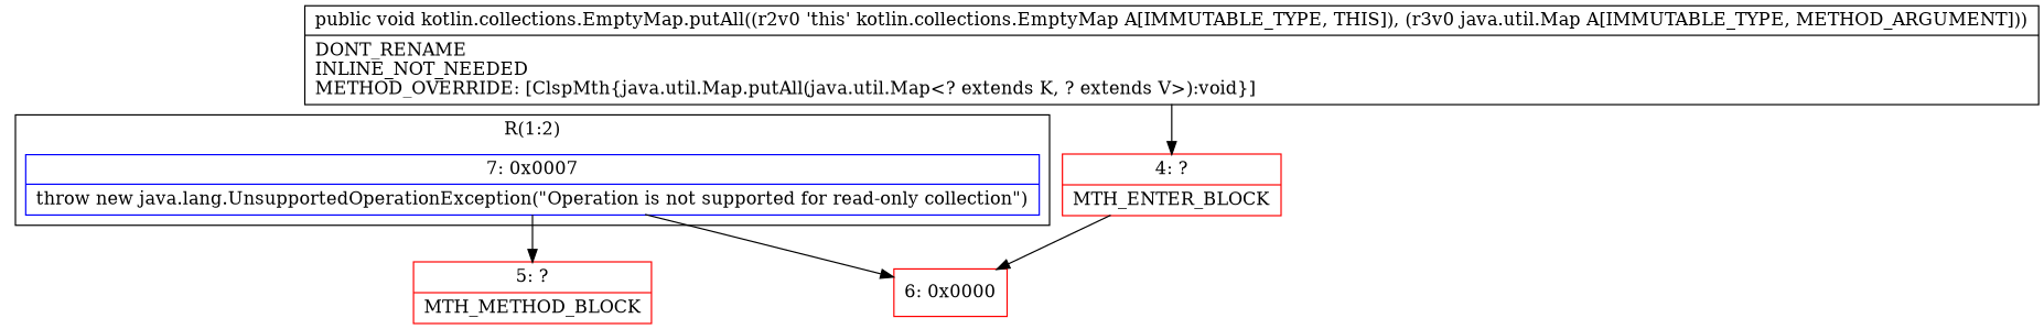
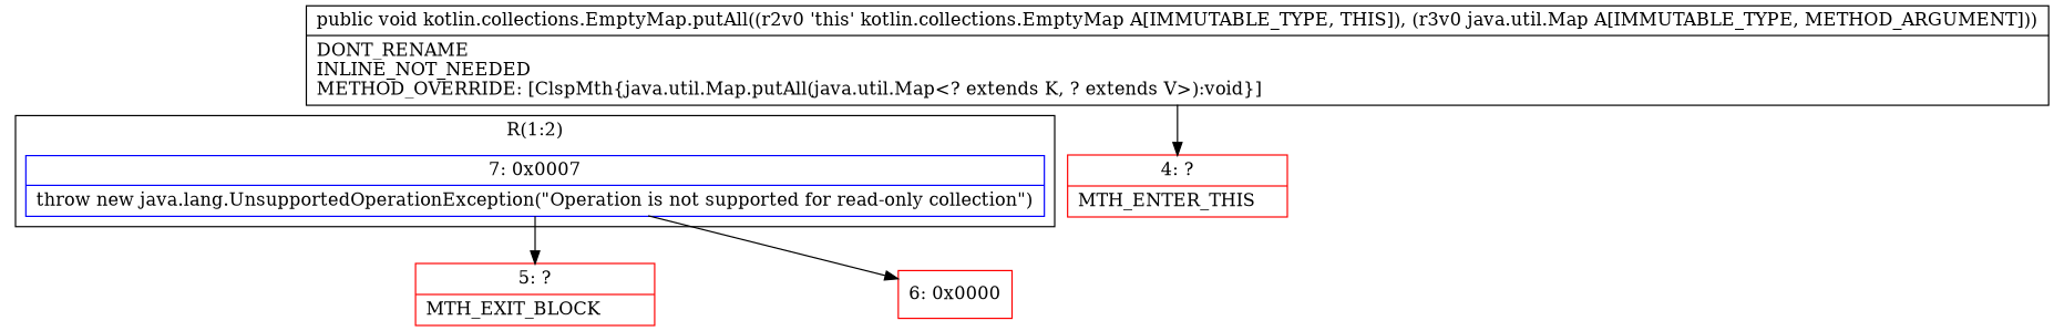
  digraph {
    node [color=red shape=record]
    n1 [color=blue label="{7\:\ 0x0007|throw new java.lang.UnsupportedOperationException(\"Operation is not supported for read\-only collection\")\l}"]
-   n2 [label="{5\:\ ?|MTH_METHOD_BLOCK\l}"]
+   n2 [label="{5\:\ ?|MTH_EXIT_BLOCK\l}"]
    n3 [label="{6\:\ 0x0000}"]
-   n4 [label="{4\:\ ?|MTH_ENTER_BLOCK\l}"]
+   n4 [label="{4\:\ ?|MTH_ENTER_THIS\l}"]
    n5 [label="{public void kotlin.collections.EmptyMap.putAll((r2v0 'this' kotlin.collections.EmptyMap A[IMMUTABLE_TYPE, THIS]), (r3v0 java.util.Map A[IMMUTABLE_TYPE, METHOD_ARGUMENT]))  | DONT_RENAME\lINLINE_NOT_NEEDED\lMETHOD_OVERRIDE: [ClspMth\{java.util.Map.putAll(java.util.Map\<? extends K, ? extends V\>):void\}]\l}" color=""]
    subgraph cluster_1 {
      label="R(1:2)"
      n1
    }
    n1 -> n2
    n1 -> n3
-   n4 -> n3
    n5 -> n4
  }
